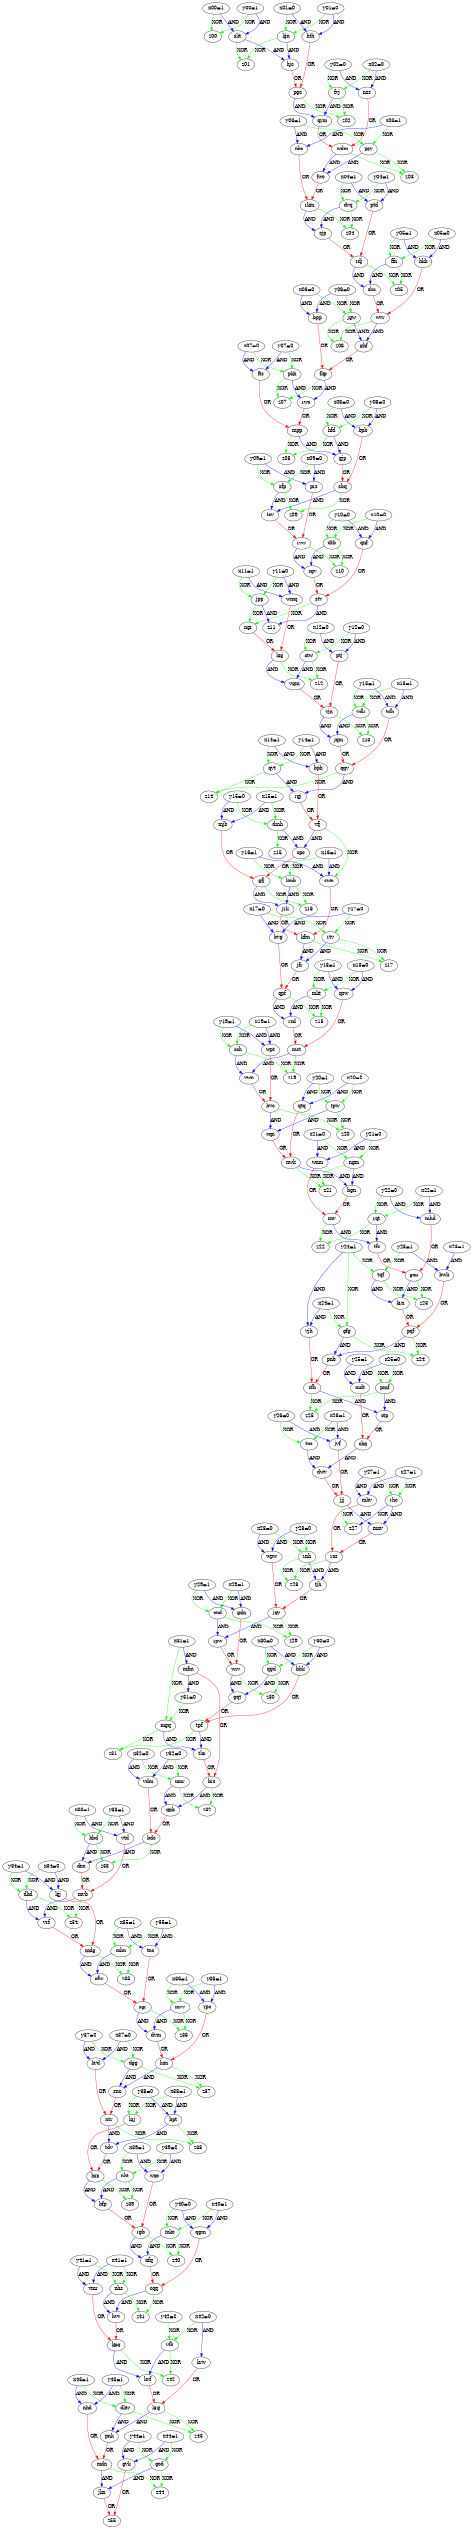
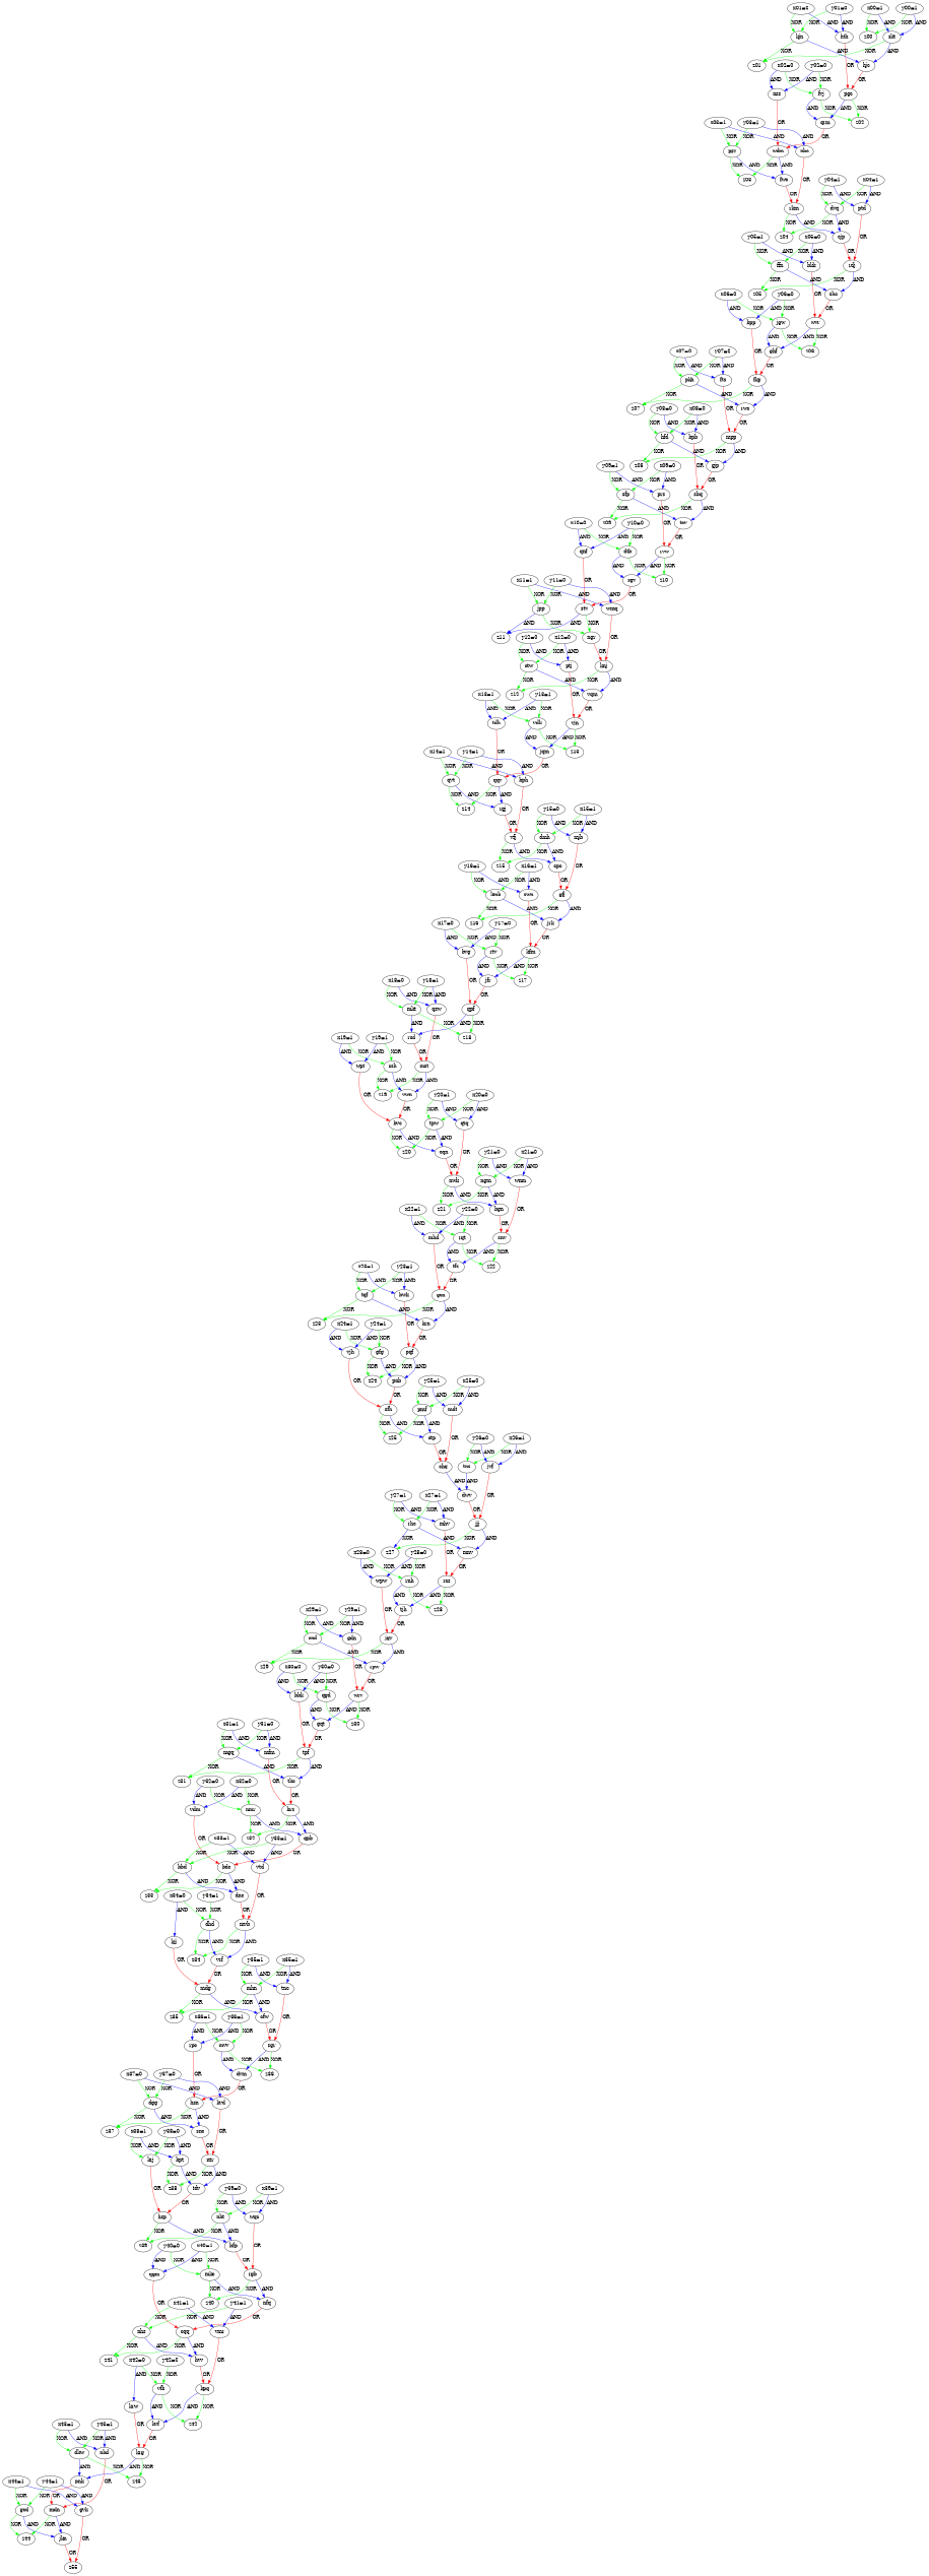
  digraph {
    edge [color=blue]
    n1 [label="x00=1"]
    z00
    skt
    hjc
    z01
    n6 [label="x01=0"]
    hth
    kjn
    pgc
    n10 [label="x02=0"]
    fvj
    nss
    z02
    qrm
    wdm
    n16 [label="x03=1"]
    psv
    nbc
    fwc
    z03
    rkm
    n22 [label="x04=1"]
    dvq
    ptd
    z04
    cjp
    rdj
    n28 [label="x05=0"]
    bkk
    ffn
    wvr
    shc
    z05
    n34 [label="x06=0"]
    jgw
    bpp
    z06
    ghf
    fkp
    n40 [label="x07=0"]
    fts
    pkh
    mpp
    rws
    z07
    n46 [label="x08=0"]
    hfd
    bpb
    gjp
    z08
    sbq
    n52 [label="x09=0"]
    sfp
    prs
    tcv
    z09
    rvw
    n58 [label="x10=0"]
    dtb
    qnf
    z10
    sgv
    stv
    n64 [label="x11=1"]
    jpp
    wmq
    ngr
    z11
    knj
    n70 [label="x12=0"]
    ptj
    ctw
    vjn
    vqm
    z12
    n76 [label="x13=1"]
    vdk
    tdh
    z13
    jqm
    qqv
    n82 [label="x14=1"]
    qvt
    bph
    rgj
    z14
    vfj
    n88 [label="x15=1"]
    dmh
    mjb
    z15
    cpc
    gfj
    n94 [label="x16=1"]
    swn
    kmb
    kfm
    jrk
    z16
    n100 [label="x17=0"]
    rtv
    bvg
    z17
    jfr
    qpf
    n106 [label="x18=0"]
    qsw
    mkt
    mst
    z18
    rsd
    n112 [label="x19=1"]
    wpt
    csh
    bvc
    vwn
    z19
    n118 [label="x20=0"]
    qtq
    tpw
    nwk
    cqn
    z20
    n124 [label="x21=0"]
    ngm
    wnm
    z21
    bgn
    snv
    n130 [label="x22=1"]
    mhd
    rqt
    gcn
    z22
    tfs
    n136 [label="x23=1"]
    bwk
    tqf
    pqf
    krn
    z23
    n142 [label="x24=1"]
    gfg
    vjh
    pnb
    z24
    sfh
    n148 [label="x25=0"]
    mdt
    pmf
    chq
    ctp
    z25
    n154 [label="x26=1"]
    tns
    jvf
    dwv
    jjj
    n159 [label="x27=1"]
    mhv
    rhc
    rcs
    mnv
    z27
    n165 [label="x28=0"]
    rnh
    wpw
    z28
    tjh
    jqv
    n171 [label="x29=1"]
    gdn
    cnd
    wrv
    rpw
    z29
    n177 [label="x30=0"]
    qgd
    bbk
    z30
    gqt
    tpf
    n183 [label="x31=1"]
    mfm
    mgq
    brs
    tkc
    z31
    n189 [label="x32=0"]
    nmr
    vdm
    qpb
    z32
    bdc
    n195 [label="x33=1"]
    vtd
    bbd
    mvb
    dnc
    z33
    n201 [label="x34=0"]
    dhd
    kjj
    vrf
    z34
    mdg
    n207 [label="x35=1"]
    tnc
    mhn
    sgr
    cfw
    z35
    n213 [label="x36=1"]
    rpc
    mvv
    hsn
    z36
    dvm
    n219 [label="x37=0"]
    dgg
    kvd
    snc
    z37
    ntr
    n225 [label="x38=1"]
    krj
    bpt
    hsp
    tdv
    z38
    n231 [label="x39=1"]
    wqc
    nht
    rgb
    bfp
    z39
    n237 [label="x40=1"]
    qgm
    mkc
    cqq
    nfq
    z40
    n243 [label="x41=1"]
    vmr
    nhs
    kpq
    hvv
    z41
    n249 [label="x42=0"]
    vfb
    krw
    z42
    kvf
    krg
    n255 [label="x43=1"]
    nhd
    dkw
    mdn
    z43
    pnk
    n261 [label="x44=1"]
    gcd
    gvk
    jkn
    z44
    n266 [label=z55]
    n267 [label="y00=1"]
    n268 [label="y01=0"]
    n269 [label="y02=0"]
    n270 [label="y03=1"]
    n271 [label="y04=1"]
    n272 [label="y05=1"]
    n273 [label="y06=0"]
    n274 [label="y07=0"]
    n275 [label="y08=0"]
    n276 [label="y09=1"]
    n277 [label="y10=0"]
    n278 [label="y11=0"]
    n279 [label="y12=0"]
    n280 [label="y13=1"]
    n281 [label="y14=1"]
    n282 [label="y15=0"]
    n283 [label="y16=1"]
    n284 [label="y17=0"]
    n285 [label="y18=1"]
    n286 [label="y19=1"]
    n287 [label="y20=1"]
    n288 [label="y21=0"]
    n289 [label="y22=0"]
    n290 [label="y23=1"]
    n291 [label="y24=1"]
    n292 [label="y25=1"]
    n293 [label="y26=0"]
    n294 [label="y27=1"]
    n295 [label="y28=0"]
    n296 [label="y29=1"]
    n297 [label="y30=0"]
    n298 [label="y31=0"]
    n299 [label="y32=0"]
    n300 [label="y33=1"]
    n301 [label="y34=1"]
    n302 [label="y35=1"]
    n303 [label="y36=1"]
    n304 [label="y37=0"]
    n305 [label="y38=0"]
    n306 [label="y39=0"]
    n307 [label="y40=0"]
    n308 [label="y41=1"]
    n309 [label="y42=0"]
    n310 [label="y43=1"]
    n311 [label="y44=1"]
    n1 -> z00 [color=green label=XOR]
    n1 -> skt [label=AND]
    skt -> hjc [label=AND]
    skt -> z01 [color=green label=XOR]
    hjc -> pgc [color=red label=OR]
    n6 -> hth [label=AND]
    n6 -> kjn [color=green label=XOR]
    hth -> pgc [color=red label=OR]
    kjn -> hjc [label=AND]
    kjn -> z01 [color=green label=XOR]
    pgc -> z02 [color=green label=XOR]
    pgc -> qrm [label=AND]
    n10 -> fvj [color=green label=XOR]
    n10 -> nss [label=AND]
    fvj -> z02 [color=green label=XOR]
    fvj -> qrm [label=AND]
    nss -> wdm [color=red label=OR]
    qrm -> wdm [color=red label=OR]
    wdm -> fwc [label=AND]
    wdm -> z03 [color=green label=XOR]
    n16 -> psv [color=green label=XOR]
    n16 -> nbc [label=AND]
    psv -> fwc [label=AND]
    psv -> z03 [color=green label=XOR]
    nbc -> rkm [color=red label=OR]
    fwc -> rkm [color=red label=OR]
    rkm -> z04 [color=green label=XOR]
    rkm -> cjp [label=AND]
    n22 -> dvq [color=green label=XOR]
    n22 -> ptd [label=AND]
    dvq -> z04 [color=green label=XOR]
    dvq -> cjp [label=AND]
    ptd -> rdj [color=red label=OR]
    cjp -> rdj [color=red label=OR]
    rdj -> shc [label=AND]
    rdj -> z05 [color=green label=XOR]
    n28 -> bkk [label=AND]
    n28 -> ffn [color=green label=XOR]
    bkk -> wvr [color=red label=OR]
    ffn -> shc [label=AND]
    ffn -> z05 [color=green label=XOR]
    wvr -> z06 [color=green label=XOR]
    wvr -> ghf [label=AND]
    shc -> wvr [color=red label=OR]
    n34 -> jgw [color=green label=XOR]
    n34 -> bpp [label=AND]
    jgw -> z06 [color=green label=XOR]
    jgw -> ghf [label=AND]
    bpp -> fkp [color=red label=OR]
    ghf -> fkp [color=red label=OR]
    fkp -> rws [label=AND]
    fkp -> z07 [color=green label=XOR]
    n40 -> fts [label=AND]
    n40 -> pkh [color=green label=XOR]
    fts -> mpp [color=red label=OR]
    pkh -> rws [label=AND]
    pkh -> z07 [color=green label=XOR]
    mpp -> gjp [label=AND]
    mpp -> z08 [color=green label=XOR]
    rws -> mpp [color=red label=OR]
    n46 -> hfd [color=green label=XOR]
    n46 -> bpb [label=AND]
    hfd -> gjp [label=AND]
    hfd -> z08 [color=green label=XOR]
    bpb -> sbq [color=red label=OR]
    gjp -> sbq [color=red label=OR]
    sbq -> tcv [label=AND]
    sbq -> z09 [color=green label=XOR]
    n52 -> sfp [color=green label=XOR]
    n52 -> prs [label=AND]
    sfp -> tcv [label=AND]
    sfp -> z09 [color=green label=XOR]
    prs -> rvw [color=red label=OR]
    tcv -> rvw [color=red label=OR]
    rvw -> z10 [color=green label=XOR]
    rvw -> sgv [label=AND]
    n58 -> dtb [color=green label=XOR]
    n58 -> qnf [label=AND]
    dtb -> z10 [color=green label=XOR]
    dtb -> sgv [label=AND]
    qnf -> stv [color=red label=OR]
    sgv -> stv [color=red label=OR]
    stv -> ngr [color=green label=XOR]
    stv -> z11 [label=AND]
    n64 -> jpp [color=green label=XOR]
    n64 -> wmq [label=AND]
    jpp -> ngr [color=green label=XOR]
    jpp -> z11 [label=AND]
    wmq -> knj [color=red label=OR]
    ngr -> knj [color=red label=OR]
    knj -> vqm [label=AND]
    knj -> z12 [color=green label=XOR]
    n70 -> ptj [label=AND]
    n70 -> ctw [color=green label=XOR]
    ptj -> vjn [color=red label=OR]
    ctw -> vqm [label=AND]
    ctw -> z12 [color=green label=XOR]
    vjn -> z13 [color=green label=XOR]
    vjn -> jqm [label=AND]
    vqm -> vjn [color=red label=OR]
    n76 -> vdk [color=green label=XOR]
    n76 -> tdh [label=AND]
    vdk -> z13 [color=green label=XOR]
    vdk -> jqm [label=AND]
    tdh -> qqv [color=red label=OR]
    jqm -> qqv [color=red label=OR]
    qqv -> rgj [label=AND]
    qqv -> z14 [color=green label=XOR]
    n82 -> qvt [color=green label=XOR]
    n82 -> bph [label=AND]
    qvt -> rgj [label=AND]
    qvt -> z14 [color=green label=XOR]
    bph -> vfj [color=red label=OR]
    rgj -> vfj [color=red label=OR]
-   vfj -> swn [color=green label=XOR]
+   vfj -> z15 [color=green label=XOR]
    vfj -> cpc [label=AND]
    n88 -> dmh [color=green label=XOR]
    n88 -> mjb [label=AND]
    dmh -> z15 [color=green label=XOR]
    dmh -> cpc [label=AND]
    mjb -> gfj [color=red label=OR]
    cpc -> gfj [color=red label=OR]
    gfj -> jrk [label=AND]
    gfj -> z16 [color=green label=XOR]
    n94 -> swn [label=AND]
    n94 -> kmb [color=green label=XOR]
    swn -> kfm [color=red label=OR]
    kmb -> jrk [label=AND]
    kmb -> z16 [color=green label=XOR]
    kfm -> z17 [color=green label=XOR]
    kfm -> jfr [label=AND]
    jrk -> kfm [color=red label=OR]
    n100 -> rtv [color=green label=XOR]
    n100 -> bvg [label=AND]
    rtv -> z17 [color=green label=XOR]
    rtv -> jfr [label=AND]
    bvg -> qpf [color=red label=OR]
    jfr -> qpf [color=red label=OR]
    qpf -> z18 [color=green label=XOR]
    qpf -> rsd [label=AND]
    n106 -> qsw [label=AND]
    n106 -> mkt [color=green label=XOR]
    qsw -> mst [color=red label=OR]
    mkt -> z18 [color=green label=XOR]
    mkt -> rsd [label=AND]
    mst -> vwn [label=AND]
    mst -> z19 [color=green label=XOR]
    rsd -> mst [color=red label=OR]
    n112 -> wpt [label=AND]
    n112 -> csh [color=green label=XOR]
    wpt -> bvc [color=red label=OR]
    csh -> vwn [label=AND]
    csh -> z19 [color=green label=XOR]
    bvc -> cqn [label=AND]
    bvc -> z20 [color=green label=XOR]
    vwn -> bvc [color=red label=OR]
    n118 -> qtq [label=AND]
    n118 -> tpw [color=green label=XOR]
    qtq -> nwk [color=red label=OR]
    tpw -> cqn [label=AND]
    tpw -> z20 [color=green label=XOR]
    nwk -> z21 [color=green label=XOR]
    nwk -> bgn [label=AND]
    cqn -> nwk [color=red label=OR]
    n124 -> ngm [color=green label=XOR]
    n124 -> wnm [label=AND]
    ngm -> z21 [color=green label=XOR]
    ngm -> bgn [label=AND]
    wnm -> snv [color=red label=OR]
    bgn -> snv [color=red label=OR]
    snv -> z22 [color=green label=XOR]
    snv -> tfs [label=AND]
    n130 -> mhd [label=AND]
    n130 -> rqt [color=green label=XOR]
    mhd -> gcn [color=red label=OR]
    rqt -> z22 [color=green label=XOR]
    rqt -> tfs [label=AND]
    gcn -> krn [label=AND]
    gcn -> z23 [color=green label=XOR]
    tfs -> gcn [color=red label=OR]
    n136 -> bwk [label=AND]
-   n291 -> tqf [color=green label=XOR]
+   n136 -> tqf [color=green label=XOR]
    bwk -> pqf [color=red label=OR]
    tqf -> krn [label=AND]
    tqf -> z23 [color=green label=XOR]
    pqf -> pnb [label=AND]
    pqf -> z24 [color=green label=XOR]
    krn -> pqf [color=red label=OR]
    n142 -> gfg [color=green label=XOR]
    n142 -> vjh [label=AND]
    gfg -> pnb [label=AND]
    gfg -> z24 [color=green label=XOR]
    vjh -> sfh [color=red label=OR]
    pnb -> sfh [color=red label=OR]
    sfh -> ctp [label=AND]
    sfh -> z25 [color=green label=XOR]
    n148 -> mdt [label=AND]
    n148 -> pmf [color=green label=XOR]
    mdt -> chq [color=red label=OR]
    pmf -> ctp [label=AND]
    pmf -> z25 [color=green label=XOR]
    chq -> dwv [label=AND]
    ctp -> chq [color=red label=OR]
    n154 -> tns [color=green label=XOR]
    n154 -> jvf [label=AND]
    tns -> dwv [label=AND]
    jvf -> jjj [color=red label=OR]
    dwv -> jjj [color=red label=OR]
    jjj -> mnv [label=AND]
    jjj -> z27 [color=green label=XOR]
    n159 -> mhv [label=AND]
    n159 -> rhc [color=green label=XOR]
    mhv -> rcs [color=red label=OR]
    rhc -> mnv [label=AND]
    rhc -> z27 [label=XOR]
    rcs -> z28 [color=green label=XOR]
    rcs -> tjh [label=AND]
    mnv -> rcs [color=red label=OR]
    n165 -> rnh [color=green label=XOR]
    n165 -> wpw [label=AND]
    rnh -> z28 [color=green label=XOR]
    rnh -> tjh [label=AND]
    wpw -> jqv [color=red label=OR]
    tjh -> jqv [color=red label=OR]
    jqv -> rpw [label=AND]
    jqv -> z29 [color=green label=XOR]
    n171 -> gdn [label=AND]
    n171 -> cnd [color=green label=XOR]
    gdn -> wrv [color=red label=OR]
    cnd -> rpw [label=AND]
    cnd -> z29 [color=green label=XOR]
    wrv -> z30 [color=green label=XOR]
    wrv -> gqt [label=AND]
    rpw -> wrv [color=red label=OR]
    n177 -> qgd [color=green label=XOR]
    n177 -> bbk [label=AND]
    qgd -> z30 [color=green label=XOR]
    qgd -> gqt [label=AND]
    bbk -> tpf [color=red label=OR]
    gqt -> tpf [color=red label=OR]
    tpf -> tkc [label=AND]
    tpf -> z31 [color=green label=XOR]
    n183 -> mfm [label=AND]
    n183 -> mgq [color=green label=XOR]
    mfm -> brs [color=red label=OR]
    mgq -> tkc [label=AND]
    mgq -> z31 [color=green label=XOR]
    brs -> qpb [label=AND]
    brs -> z32 [color=green label=XOR]
    tkc -> brs [color=red label=OR]
    n189 -> nmr [color=green label=XOR]
    n189 -> vdm [label=AND]
    nmr -> qpb [label=AND]
    nmr -> z32 [color=green label=XOR]
    vdm -> bdc [color=red label=OR]
    qpb -> bdc [color=red label=OR]
    bdc -> dnc [label=AND]
    bdc -> z33 [color=green label=XOR]
    n195 -> vtd [label=AND]
    n195 -> bbd [color=green label=XOR]
    vtd -> mvb [color=red label=OR]
    bbd -> dnc [label=AND]
    bbd -> z33 [color=green label=XOR]
    mvb -> vrf [label=AND]
    mvb -> z34 [color=green label=XOR]
    dnc -> mvb [color=red label=OR]
    n201 -> dhd [color=green label=XOR]
    n201 -> kjj [label=AND]
    dhd -> vrf [label=AND]
    dhd -> z34 [color=green label=XOR]
    kjj -> mdg [color=red label=OR]
    vrf -> mdg [color=red label=OR]
    mdg -> cfw [label=AND]
    mdg -> z35 [color=green label=XOR]
    n207 -> tnc [label=AND]
    n207 -> mhn [color=green label=XOR]
    tnc -> sgr [color=red label=OR]
    mhn -> cfw [label=AND]
    mhn -> z35 [color=green label=XOR]
    sgr -> z36 [color=green label=XOR]
    sgr -> dvm [label=AND]
    cfw -> sgr [color=red label=OR]
    n213 -> rpc [label=AND]
    n213 -> mvv [color=green label=XOR]
    rpc -> hsn [color=red label=OR]
    mvv -> z36 [color=green label=XOR]
    mvv -> dvm [label=AND]
    hsn -> snc [label=AND]
    hsn -> z37 [color=green label=XOR]
    dvm -> hsn [color=red label=OR]
    n219 -> dgg [color=green label=XOR]
    n219 -> kvd [label=AND]
    dgg -> snc [label=AND]
    dgg -> z37 [color=green label=XOR]
    kvd -> ntr [color=red label=OR]
    snc -> ntr [color=red label=OR]
    ntr -> tdv [label=AND]
    ntr -> z38 [color=green label=XOR]
    n225 -> krj [color=green label=XOR]
    n225 -> bpt [label=AND]
    krj -> hsp [color=red label=OR]
    bpt -> tdv [label=AND]
    bpt -> z38 [color=green label=XOR]
    hsp -> bfp [label=AND]
    hsp -> z39 [color=green label=XOR]
    tdv -> hsp [color=red label=OR]
    n231 -> wqc [label=AND]
    n231 -> nht [color=green label=XOR]
    wqc -> rgb [color=red label=OR]
    nht -> bfp [label=AND]
    nht -> z39 [color=green label=XOR]
    rgb -> nfq [label=AND]
    rgb -> z40 [color=green label=XOR]
    bfp -> rgb [color=red label=OR]
    n237 -> qgm [label=AND]
    n237 -> mkc [color=green label=XOR]
    qgm -> cqq [color=red label=OR]
    mkc -> nfq [label=AND]
    mkc -> z40 [color=green label=XOR]
    cqq -> hvv [label=AND]
    cqq -> z41 [color=green label=XOR]
    nfq -> cqq [color=red label=OR]
    n243 -> vmr [label=AND]
    n243 -> nhs [color=green label=XOR]
    vmr -> kpq [color=red label=OR]
    nhs -> hvv [label=AND]
    nhs -> z41 [color=green label=XOR]
    kpq -> z42 [color=green label=XOR]
    kpq -> kvf [label=AND]
    hvv -> kpq [color=red label=OR]
    n249 -> vfb [color=green label=XOR]
    n249 -> krw [label=AND]
    vfb -> z42 [color=green label=XOR]
    vfb -> kvf [label=AND]
    krw -> krg [color=red label=OR]
    kvf -> krg [color=red label=OR]
    krg -> z43 [color=green label=XOR]
    krg -> pnk [label=AND]
    n255 -> nhd [label=AND]
    n255 -> dkw [color=green label=XOR]
    nhd -> mdn [color=red label=OR]
    dkw -> z43 [color=green label=XOR]
    dkw -> pnk [label=AND]
    mdn -> jkn [label=AND]
    mdn -> z44 [color=green label=XOR]
    pnk -> mdn [color=red label=OR]
    n261 -> gcd [color=green label=XOR]
    n261 -> gvk [label=AND]
    gcd -> jkn [label=AND]
    gcd -> z44 [color=green label=XOR]
    gvk -> n266 [color=red label=OR]
    jkn -> n266 [color=red label=OR]
    n267 -> z00 [color=green label=XOR]
    n267 -> skt [label=AND]
    n268 -> hth [label=AND]
    n268 -> kjn [color=green label=XOR]
    n269 -> fvj [color=green label=XOR]
    n269 -> nss [label=AND]
    n270 -> psv [color=green label=XOR]
    n270 -> nbc [label=AND]
    n271 -> dvq [color=green label=XOR]
    n271 -> ptd [label=AND]
    n272 -> bkk [label=AND]
    n272 -> ffn [color=green label=XOR]
    n273 -> jgw [color=green label=XOR]
    n273 -> bpp [label=AND]
    n274 -> fts [label=AND]
    n274 -> pkh [color=green label=XOR]
    n275 -> hfd [color=green label=XOR]
    n275 -> bpb [label=AND]
    n276 -> sfp [color=green label=XOR]
    n276 -> prs [label=AND]
    n277 -> dtb [color=green label=XOR]
    n277 -> qnf [label=AND]
    n278 -> jpp [color=green label=XOR]
    n278 -> wmq [label=AND]
    n279 -> ptj [label=AND]
    n279 -> ctw [color=green label=XOR]
    n280 -> vdk [color=green label=XOR]
    n280 -> tdh [label=AND]
    n281 -> qvt [color=green label=XOR]
    n281 -> bph [label=AND]
    n282 -> dmh [color=green label=XOR]
    n282 -> mjb [label=AND]
    n283 -> swn [label=AND]
    n283 -> kmb [color=green label=XOR]
    n284 -> rtv [color=green label=XOR]
    n284 -> bvg [label=AND]
    n285 -> qsw [label=AND]
    n285 -> mkt [color=green label=XOR]
    n286 -> wpt [label=AND]
    n286 -> csh [color=green label=XOR]
    n287 -> qtq [label=AND]
    n287 -> tpw [color=green label=XOR]
    n288 -> ngm [color=green label=XOR]
    n288 -> wnm [label=AND]
    n289 -> mhd [label=AND]
    n289 -> rqt [color=green label=XOR]
    n290 -> bwk [label=AND]
    n290 -> tqf [color=green label=XOR]
    n291 -> gfg [color=green label=XOR]
    n291 -> vjh [label=AND]
    n292 -> mdt [label=AND]
    n292 -> pmf [color=green label=XOR]
    n293 -> tns [color=green label=XOR]
    n293 -> jvf [label=AND]
    n294 -> mhv [label=AND]
    n294 -> rhc [color=green label=XOR]
    n295 -> rnh [color=green label=XOR]
    n295 -> wpw [label=AND]
    n296 -> gdn [label=AND]
    n296 -> cnd [color=green label=XOR]
    n297 -> qgd [color=green label=XOR]
    n297 -> bbk [label=AND]
-   mfm -> n298 [label=AND]
+   n298 -> mfm [label=AND]
    n298 -> mgq [color=green label=XOR]
    n299 -> nmr [color=green label=XOR]
    n299 -> vdm [label=AND]
    n300 -> vtd [label=AND]
    n300 -> bbd [color=green label=XOR]
    n301 -> dhd [color=green label=XOR]
-   n301 -> kjj [label=AND]
    n302 -> tnc [label=AND]
    n302 -> mhn [color=green label=XOR]
    n303 -> rpc [label=AND]
    n303 -> mvv [color=green label=XOR]
    n304 -> dgg [color=green label=XOR]
    n304 -> kvd [label=AND]
    n305 -> krj [color=green label=XOR]
    n305 -> bpt [label=AND]
    n306 -> wqc [label=AND]
    n306 -> nht [color=green label=XOR]
    n307 -> qgm [label=AND]
    n307 -> mkc [color=green label=XOR]
    n308 -> vmr [label=AND]
    n308 -> nhs [color=green label=XOR]
    n309 -> vfb [color=green label=XOR]
    n310 -> nhd [label=AND]
    n310 -> dkw [color=green label=XOR]
    n311 -> gcd [color=green label=XOR]
    n311 -> gvk [label=AND]
  }
